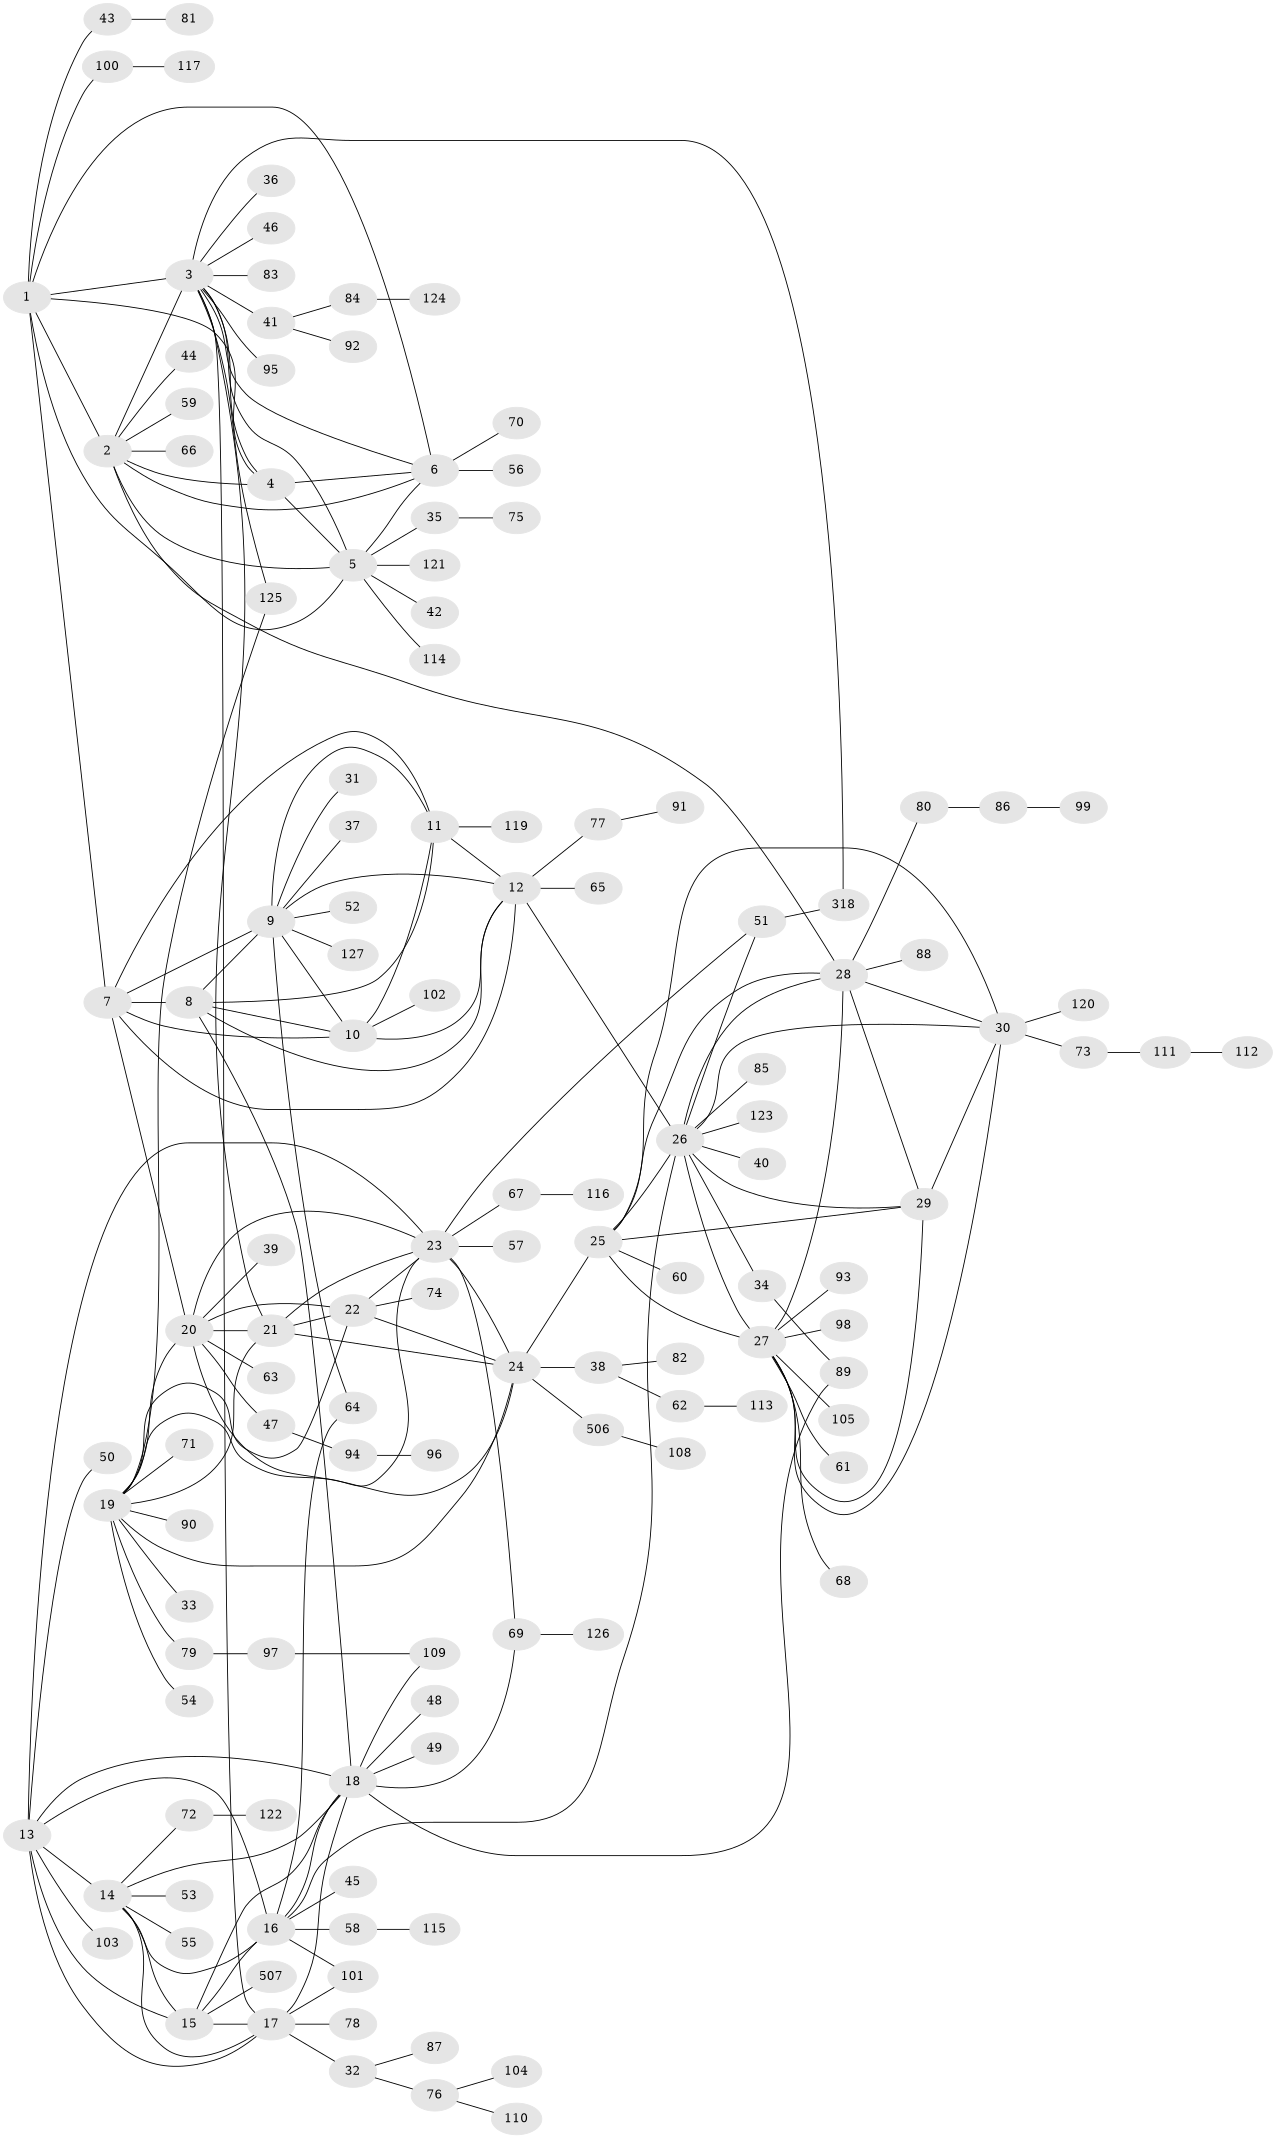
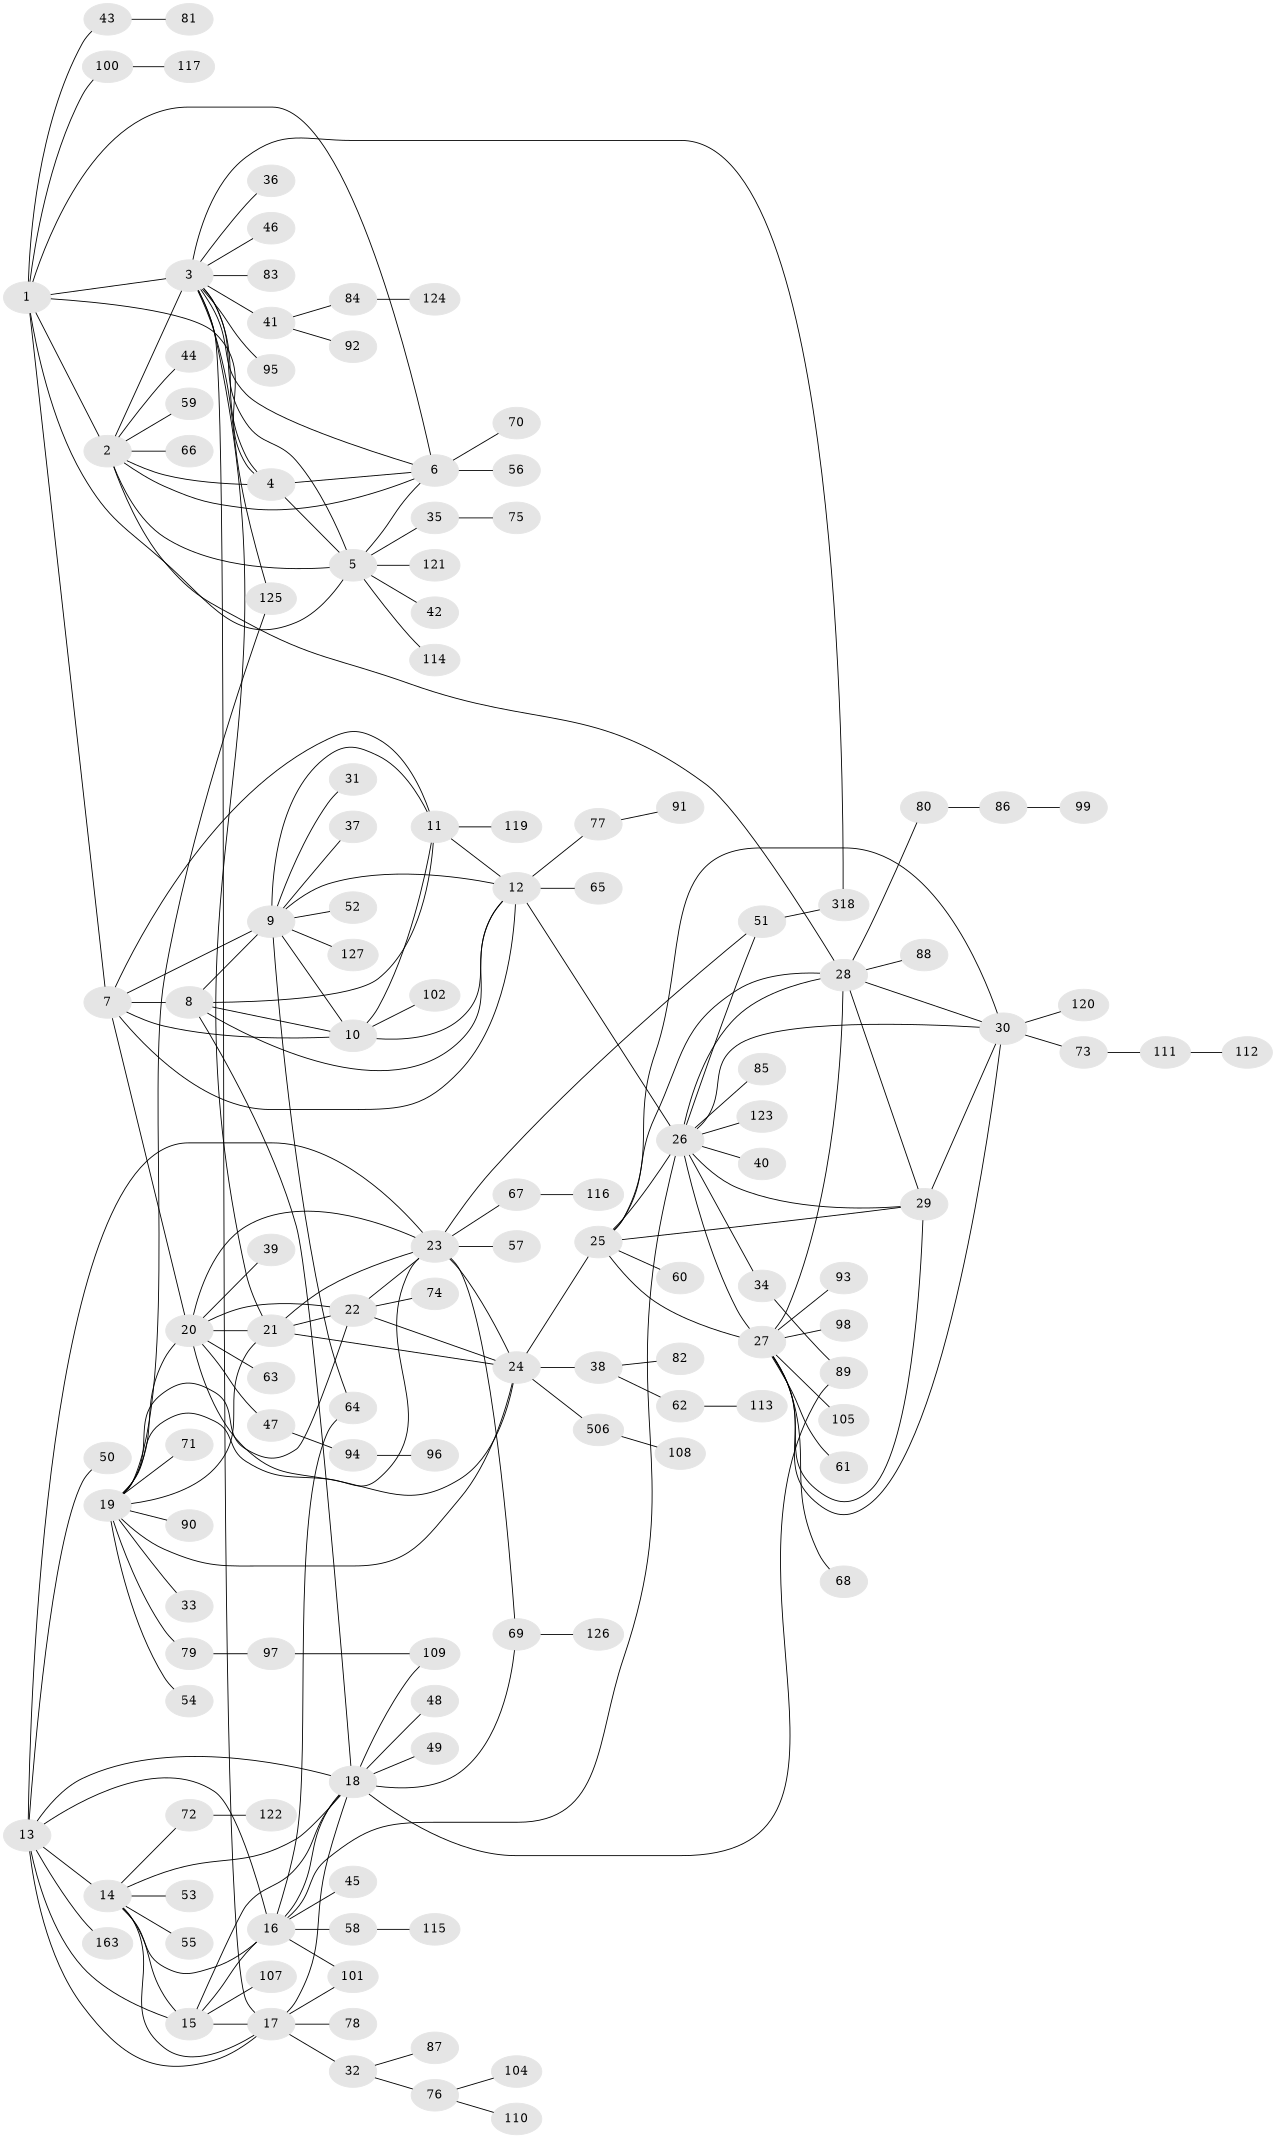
  graph {
    rankdir=LR
    node [color=gray90 style=filled]
    1
    2
    3
    4
    5
    6
    7
    43
    100
    28
    44
    59
    66
    17
    21
    36
    41
    46
    83
    95
    n21 [label=318]
    125
    35
    42
    114
    121
    56
    70
    8
    9
    10
    11
    12
    20
    81
    117
    29
    30
    80
    88
    18
    32
    78
    101
    23
    22
    24
    84
    92
    75
    31
    37
    52
    64
    127
    102
    119
    26
    65
    77
    39
    47
    63
    48
    49
    69
    89
    109
    51
    27
    34
    40
    85
    123
    91
    13
    14
    15
    16
    50
-   103
+   103 [label=163]
    53
    55
    72
-   107 [label=507]
+   107
    45
    58
    57
    67
    122
    115
    76
    87
    126
    19
    33
    54
    71
    79
    90
    74
    25
    38
    n104 [label=506]
    97
    94
    116
    60
    62
    82
    108
    61
    68
    93
    98
    105
    73
    120
    86
    111
    104
    110
    113
    124
    96
    112
    99
    1 -- 2
    1 -- 3
    1 -- 4
    1 -- 5
    1 -- 6
    1 -- 7
    1 -- 43
    1 -- 100
    2 -- 3
    2 -- 4
    2 -- 5
    2 -- 6
    2 -- 28
    2 -- 44
    2 -- 59
    2 -- 66
    3 -- 4
    3 -- 5
    3 -- 6
    3 -- 17
    3 -- 21
    3 -- 36
    3 -- 41
    3 -- 46
    3 -- 83
    3 -- 95
    3 -- n21
    3 -- 125
    4 -- 5
    4 -- 6
    5 -- 6
    5 -- 35
    5 -- 42
    5 -- 114
    5 -- 121
    6 -- 56
    6 -- 70
    7 -- 8
    7 -- 9
    7 -- 10
    7 -- 11
    7 -- 12
    7 -- 20
    43 -- 81
    100 -- 117
    28 -- 29
    28 -- 30
    28 -- 80
    28 -- 88
    17 -- 18
    17 -- 32
    17 -- 78
    17 -- 101
    21 -- 23
    21 -- 22
    21 -- 24
    41 -- 84
    41 -- 92
    35 -- 75
    8 -- 9
    8 -- 10
    8 -- 11
    8 -- 12
    8 -- 18
    9 -- 10
    9 -- 11
    9 -- 12
    9 -- 31
    9 -- 37
    9 -- 52
    9 -- 64
    9 -- 127
    10 -- 11
    10 -- 12
    10 -- 102
    11 -- 12
    11 -- 119
    12 -- 26
    12 -- 65
    12 -- 77
    20 -- 21
    20 -- 23
    20 -- 22
    20 -- 24
    20 -- 39
    20 -- 47
    20 -- 63
    29 -- 30
    30 -- 73
    30 -- 120
    80 -- 86
    18 -- 48
    18 -- 49
    18 -- 69
    18 -- 89
    18 -- 109
    32 -- 76
    32 -- 87
    23 -- 24
    23 -- 69
    23 -- 51
    23 -- 57
    23 -- 67
    22 -- 23
    22 -- 24
    22 -- 74
    24 -- 25
    24 -- 38
    24 -- n104
    84 -- 124
    26 -- 28
    26 -- 29
    26 -- 30
    26 -- 51
    26 -- 27
    26 -- 34
    26 -- 40
    26 -- 85
    26 -- 123
    77 -- 91
    47 -- 94
    69 -- 126
    51 -- n21
    27 -- 28
    27 -- 29
    27 -- 30
    27 -- 61
    27 -- 68
    27 -- 93
    27 -- 98
    27 -- 105
    34 -- 89
    13 -- 17
    13 -- 18
    13 -- 23
    13 -- 14
    13 -- 15
    13 -- 16
    13 -- 50
    13 -- 103
    14 -- 17
    14 -- 18
    14 -- 15
    14 -- 16
    14 -- 53
    14 -- 55
    14 -- 72
    15 -- 17
    15 -- 18
    15 -- 16
    15 -- 107
    16 -- 18
    16 -- 101
    16 -- 64
    16 -- 26
    16 -- 45
    16 -- 58
    72 -- 122
    58 -- 115
    67 -- 116
    76 -- 104
    76 -- 110
    19 -- 21
    19 -- 125
    19 -- 20
    19 -- 23
    19 -- 22
    19 -- 24
    19 -- 33
    19 -- 54
    19 -- 71
    19 -- 79
    19 -- 90
    79 -- 97
    25 -- 28
    25 -- 29
    25 -- 30
    25 -- 26
    25 -- 27
    25 -- 60
    38 -- 62
    38 -- 82
    n104 -- 108
    97 -- 109
    94 -- 96
    62 -- 113
    73 -- 111
    86 -- 99
    111 -- 112
  }
